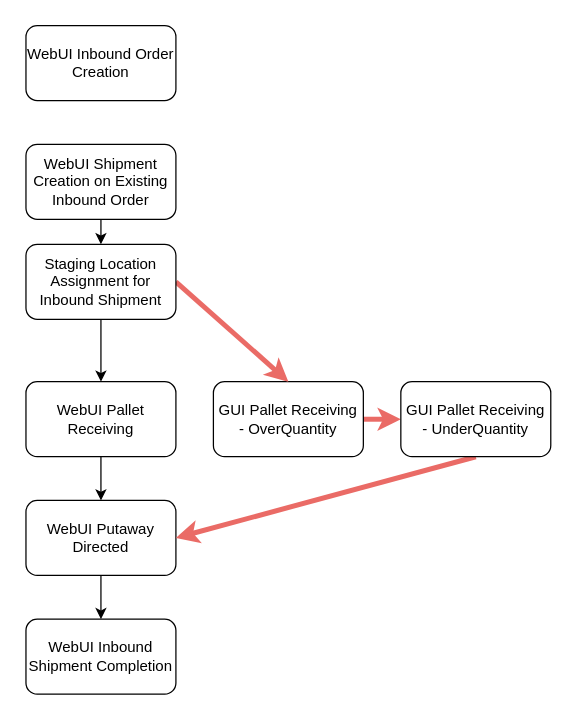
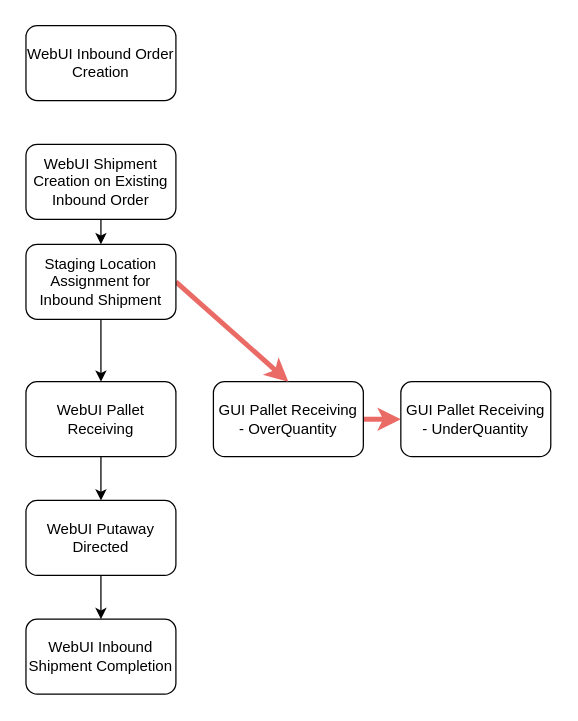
  <mxCell id="0" />
  <mxCell id="1" parent="0" />
  <mxCell id="2" style="edgeStyle=orthogonalEdgeStyle;rounded=0;orthogonalLoop=1;jettySize=auto;html=1;exitX=0.5;exitY=1;exitDx=0;exitDy=0;entryX=0.5;entryY=0;entryDx=0;entryDy=0;" parent="1" source="3" target="13" edge="1"><mxGeometry relative="1" as="geometry" /></mxCell>
  <mxCell id="3" value="WebUI Shipment Creation on Existing Inbound Order" style="rounded=1;whiteSpace=wrap;html=1;" parent="1" vertex="1"><mxGeometry x="20" y="115" width="120" height="60" as="geometry" /></mxCell>
  <mxCell id="4" value="WebUI Inbound Order Creation" style="rounded=1;whiteSpace=wrap;html=1;" parent="1" vertex="1"><mxGeometry x="20" y="20" width="120" height="60" as="geometry" /></mxCell>
  <mxCell id="5" style="edgeStyle=orthogonalEdgeStyle;rounded=0;orthogonalLoop=1;jettySize=auto;html=1;exitX=0.5;exitY=1;exitDx=0;exitDy=0;entryX=0.5;entryY=0;entryDx=0;entryDy=0;" parent="1" source="6" target="16" edge="1"><mxGeometry relative="1" as="geometry" /></mxCell>
  <mxCell id="6" value="WebUI Putaway Directed" style="rounded=1;whiteSpace=wrap;html=1;" parent="1" vertex="1"><mxGeometry x="20" y="400" width="120" height="60" as="geometry" /></mxCell>
  <mxCell id="7" style="edgeStyle=orthogonalEdgeStyle;rounded=0;orthogonalLoop=1;jettySize=auto;html=1;exitX=1;exitY=0.5;exitDx=0;exitDy=0;entryX=0;entryY=0.5;entryDx=0;entryDy=0;strokeColor=#EA6B66;strokeWidth=4;" parent="1" source="8" target="10" edge="1"><mxGeometry relative="1" as="geometry" /></mxCell>
  <mxCell id="8" value="GUI Pallet Receiving - OverQuantity" style="rounded=1;whiteSpace=wrap;html=1;" parent="1" vertex="1"><mxGeometry x="170" y="305" width="120" height="60" as="geometry" /></mxCell>
- <mxCell id="9" value="" style="rounded=0;orthogonalLoop=1;jettySize=auto;html=1;exitX=0.5;exitY=1;exitDx=0;exitDy=0;entryX=1;entryY=0.5;entryDx=0;entryDy=0;strokeColor=#EA6B66;strokeWidth=4;" parent="1" source="10" target="6" edge="1"><mxGeometry relative="1" as="geometry" /></mxCell>
  <mxCell id="10" value="GUI Pallet Receiving - UnderQuantity" style="rounded=1;whiteSpace=wrap;html=1;" parent="1" vertex="1"><mxGeometry x="320" y="305" width="120" height="60" as="geometry" /></mxCell>
  <mxCell id="11" style="edgeStyle=orthogonalEdgeStyle;rounded=0;orthogonalLoop=1;jettySize=auto;html=1;exitX=0.5;exitY=1;exitDx=0;exitDy=0;" parent="1" source="13" target="15" edge="1"><mxGeometry relative="1" as="geometry" /></mxCell>
  <mxCell id="12" style="rounded=0;orthogonalLoop=1;jettySize=auto;html=1;exitX=1;exitY=0.5;exitDx=0;exitDy=0;strokeColor=#EA6B66;strokeWidth=4;entryX=0.5;entryY=0;entryDx=0;entryDy=0;" parent="1" source="13" target="8" edge="1"><mxGeometry relative="1" as="geometry" /></mxCell>
  <mxCell id="13" value="Staging Location Assignment for Inbound Shipment" style="rounded=1;whiteSpace=wrap;html=1;" parent="1" vertex="1"><mxGeometry x="20" y="195" width="120" height="60" as="geometry" /></mxCell>
  <mxCell id="14" style="edgeStyle=orthogonalEdgeStyle;rounded=0;orthogonalLoop=1;jettySize=auto;html=1;exitX=0.5;exitY=1;exitDx=0;exitDy=0;" parent="1" source="15" target="6" edge="1"><mxGeometry relative="1" as="geometry" /></mxCell>
  <mxCell id="15" value="WebUI Pallet Receiving" style="rounded=1;whiteSpace=wrap;html=1;" parent="1" vertex="1"><mxGeometry x="20" y="305" width="120" height="60" as="geometry" /></mxCell>
  <mxCell id="16" value="WebUI Inbound Shipment Completion" style="rounded=1;whiteSpace=wrap;html=1;" parent="1" vertex="1"><mxGeometry x="20" y="495" width="120" height="60" as="geometry" /></mxCell>
